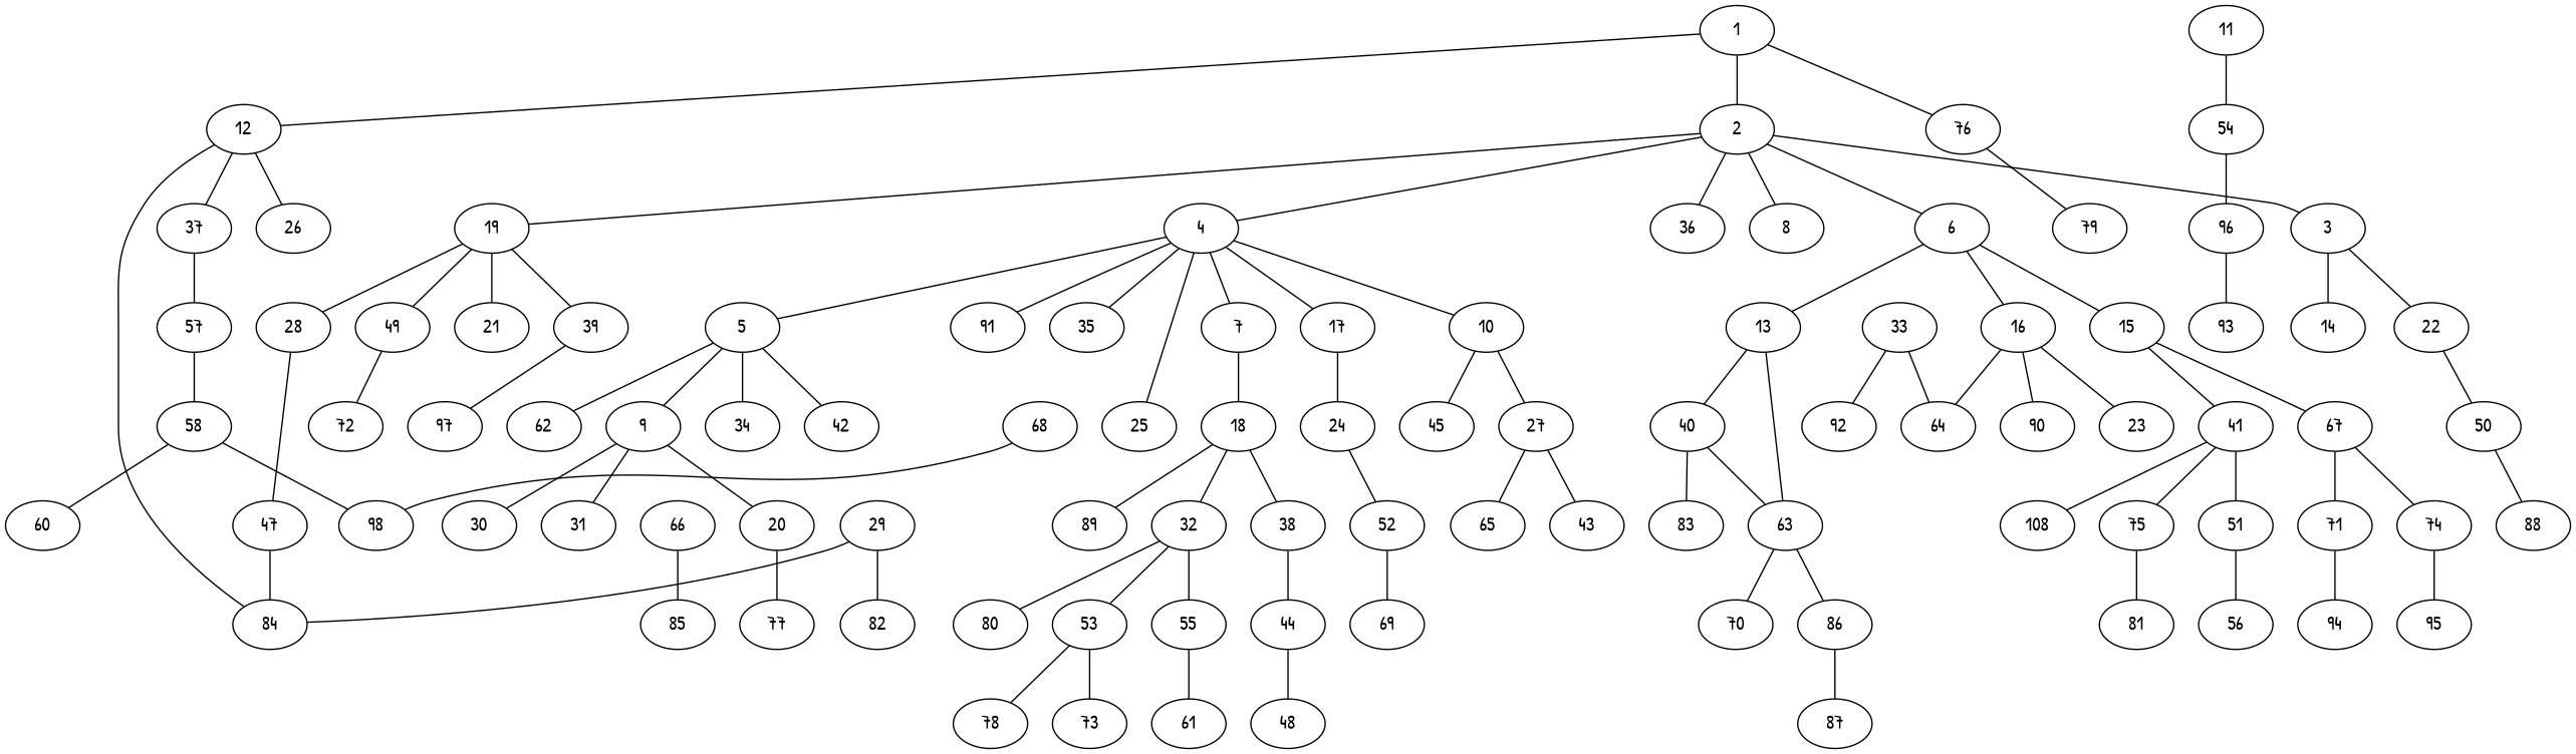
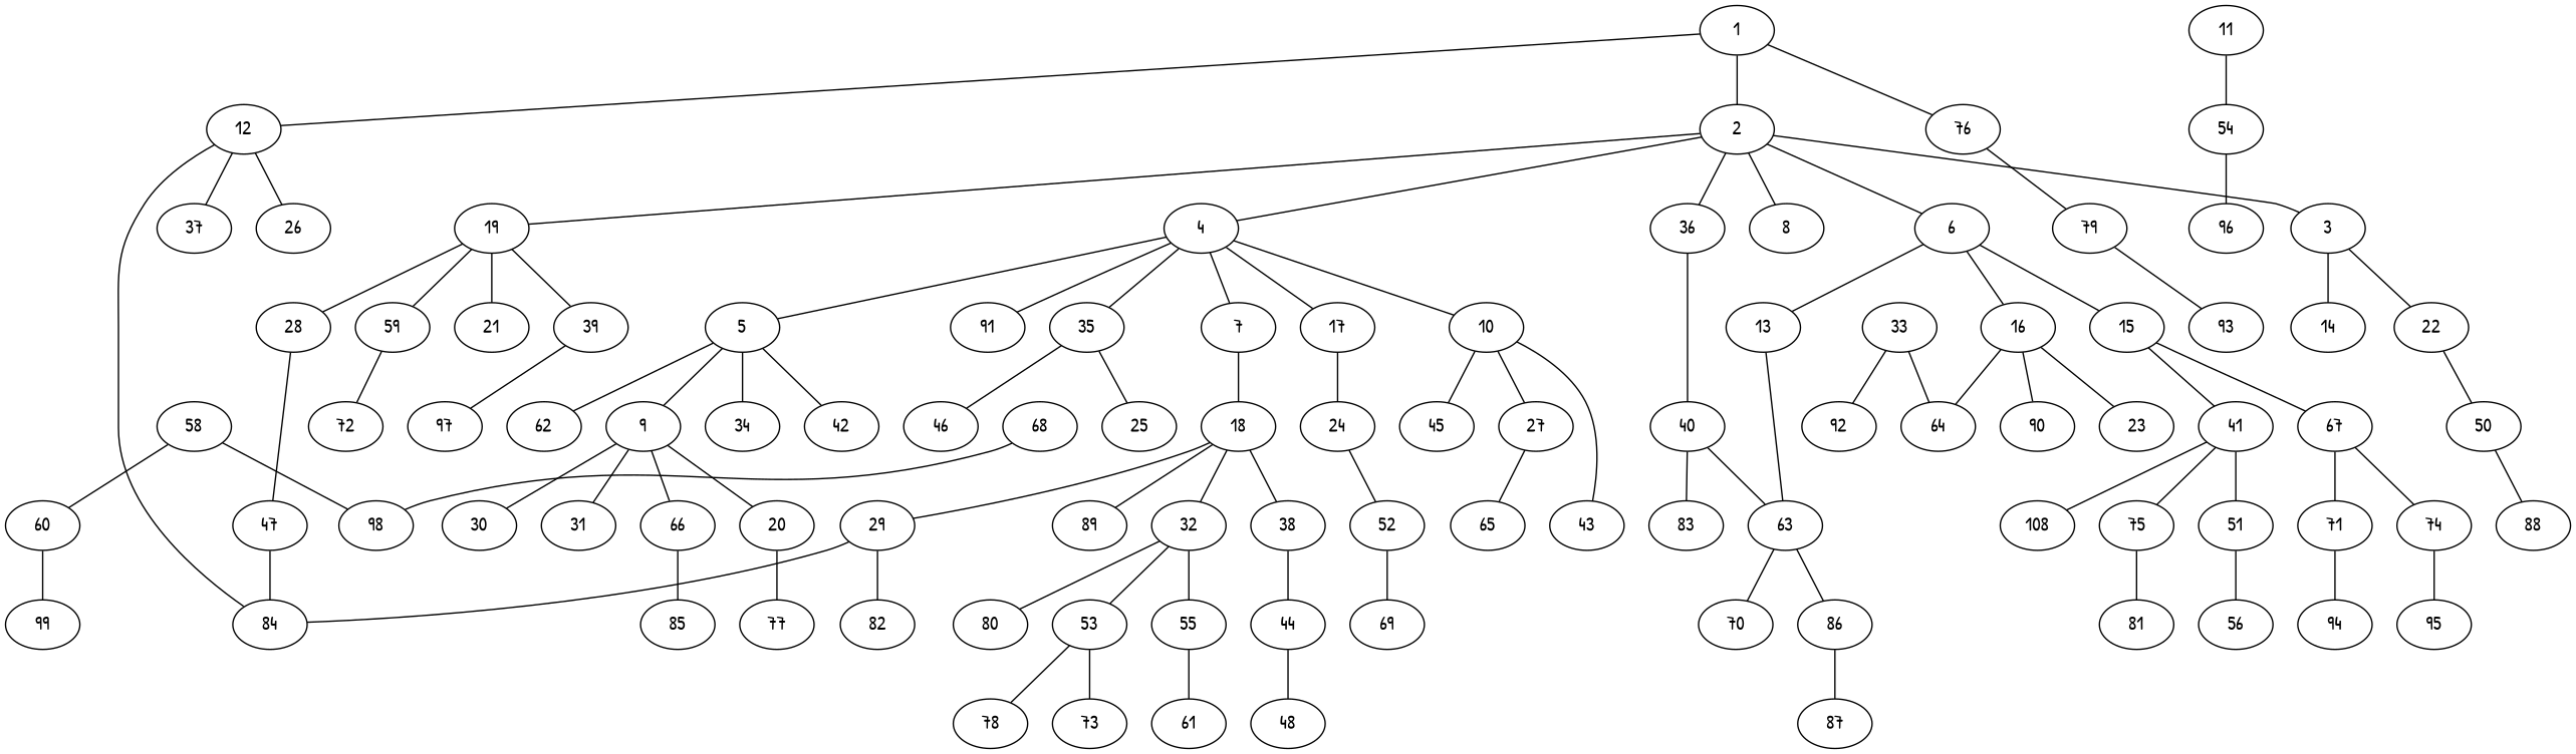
  graph {
    fontname="Patrick Hand"
    node [fontname="Patrick Hand"]
    edge [fontname="Patrick Hand"]
    1
    2
    12
    76
    3
    4
    6
    8
    19
    36
    26
    37
    84
    79
    14
    22
    5
    7
    10
    17
    25
    35
    91
    13
    15
    16
    21
    28
    39
-   49
-   57
+   49 [label=59]
    93
    50
    9
    34
    42
    62
    18
    27
    43
    45
    24
+   46
    40
    63
    41
    67
    23
    90
    64
    47
    97
    72
    88
    20
    30
    31
    66
    29
    32
    38
    89
    11
    54
    65
    52
    77
    85
    33
    92
    83
    51
    75
    n74 [label=108]
    74
    71
    68
    98
    82
    53
    55
    80
    44
    95
    96
    58
    70
    86
    56
    81
    94
    69
    73
    78
    61
    48
    60
    87
+   99
    1 -- 2
    1 -- 12
    1 -- 76
    2 -- 3
    2 -- 4
    2 -- 6
    2 -- 8
    2 -- 19
    2 -- 36
    12 -- 26
    12 -- 37
    12 -- 84
    76 -- 79
    3 -- 14
    3 -- 22
    4 -- 5
    4 -- 7
    4 -- 10
    4 -- 17
-   4 -- 25
+   35 -- 25
    4 -- 35
    4 -- 91
    6 -- 13
    6 -- 15
    6 -- 16
    19 -- 21
    19 -- 28
    19 -- 39
    19 -- 49
-   37 -- 57
-   96 -- 93
+   79 -- 93
    22 -- 50
    5 -- 9
    5 -- 34
    5 -- 42
    5 -- 62
    7 -- 18
    10 -- 27
-   27 -- 43
+   10 -- 43
    10 -- 45
    17 -- 24
-   13 -- 40
+   35 -- 46
+   36 -- 40
    13 -- 63
    15 -- 41
    15 -- 67
    16 -- 23
    16 -- 90
    16 -- 64
    28 -- 47
    39 -- 97
    49 -- 72
-   57 -- 58
    50 -- 88
    9 -- 20
    9 -- 30
    9 -- 31
+   9 -- 66
+   18 -- 29
    18 -- 32
    18 -- 38
    18 -- 89
    27 -- 65
    24 -- 52
    40 -- 63
    40 -- 83
    63 -- 70
    63 -- 86
    41 -- 51
    41 -- 75
    41 -- n74
    67 -- 74
    67 -- 71
    47 -- 84
    20 -- 77
    66 -- 85
    29 -- 84
    29 -- 82
    32 -- 53
    32 -- 55
    32 -- 80
    38 -- 44
    11 -- 54
    54 -- 96
    52 -- 69
    33 -- 64
    33 -- 92
    51 -- 56
    75 -- 81
    74 -- 95
    71 -- 94
    68 -- 98
    53 -- 73
    53 -- 78
    55 -- 61
    44 -- 48
    58 -- 98
    58 -- 60
    86 -- 87
+   60 -- 99
  }
